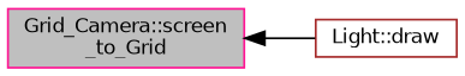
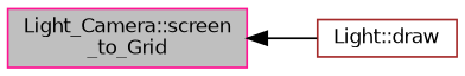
  digraph {
    rankdir=LR
    node [fontname=Helvetica fontsize=10 shape=record style=filled]
-   n1 [color=deeppink fillcolor=grey75 fontcolor=black height=0.2 label="Grid_Camera::screen\l_to_Grid" width=0.4]
+   n1 [color=deeppink fillcolor=grey75 fontcolor=black height=0.2 label="Light_Camera::screen\l_to_Grid" width=0.4]
    n2 [color=brown fillcolor=white height=0.2 label="Light::draw" width=0.4]
    n1 -> n2 [color=black dir=back fontname=Helvetica fontsize=10 labelfontname=Helvetica labelfontsize=10 style=solid]
  }
